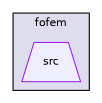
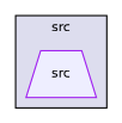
  digraph {
    compound=true
    n1 [fillcolor="#eeeeff" fontname=Helvetica fontsize=10 label=src pencolor=black shape=trapezium style=filled color=purple]
    subgraph cluster_1 {
      bgcolor="#ddddee"
      fontname=Helvetica
      fontsize=10
-     label=fofem
+     label=src
      pencolor=black
      n1
    }
  }
